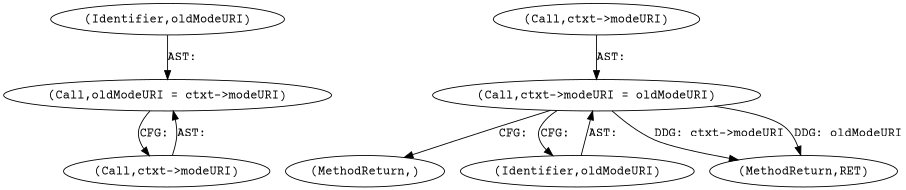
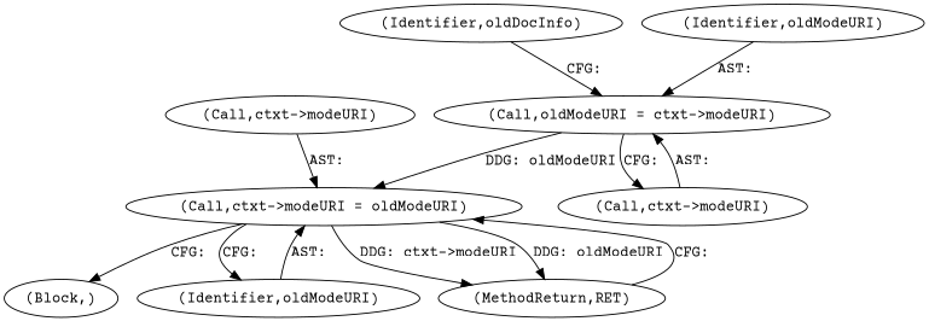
  digraph {
    fontname="Courier Prime"
    node [fontname="Courier Prime"]
    edge [fontname="Courier Prime"]
    n1 [label="(Call,oldModeURI = ctxt->modeURI)"]
    n2 [label="(Call,ctxt->modeURI = oldModeURI)"]
    n3 [label="(Call,ctxt->modeURI)"]
-   n4 [label="(MethodReturn,)"]
+   n4 [label="(Block,)"]
    n5 [label="(Identifier,oldModeURI)"]
    n6 [label="(MethodReturn,RET)"]
+   n7 [label="(Identifier,oldDocInfo)"]
    n8 [label="(Identifier,oldModeURI)"]
    n9 [label="(Call,ctxt->modeURI)"]
+   n1 -> n2 [label="DDG: oldModeURI"]
    n1 -> n3 [label="CFG: "]
    n2 -> n4 [label="CFG: "]
    n2 -> n5 [label="CFG: "]
    n2 -> n6 [label="DDG: ctxt->modeURI"]
    n2 -> n6 [label="DDG: oldModeURI"]
    n3 -> n1 [label="AST: "]
    n5 -> n2 [label="AST: "]
+   n6 -> n2 [label="CFG: "]
+   n7 -> n1 [label="CFG: "]
    n8 -> n1 [label="AST: "]
    n9 -> n2 [label="AST: "]
  }
